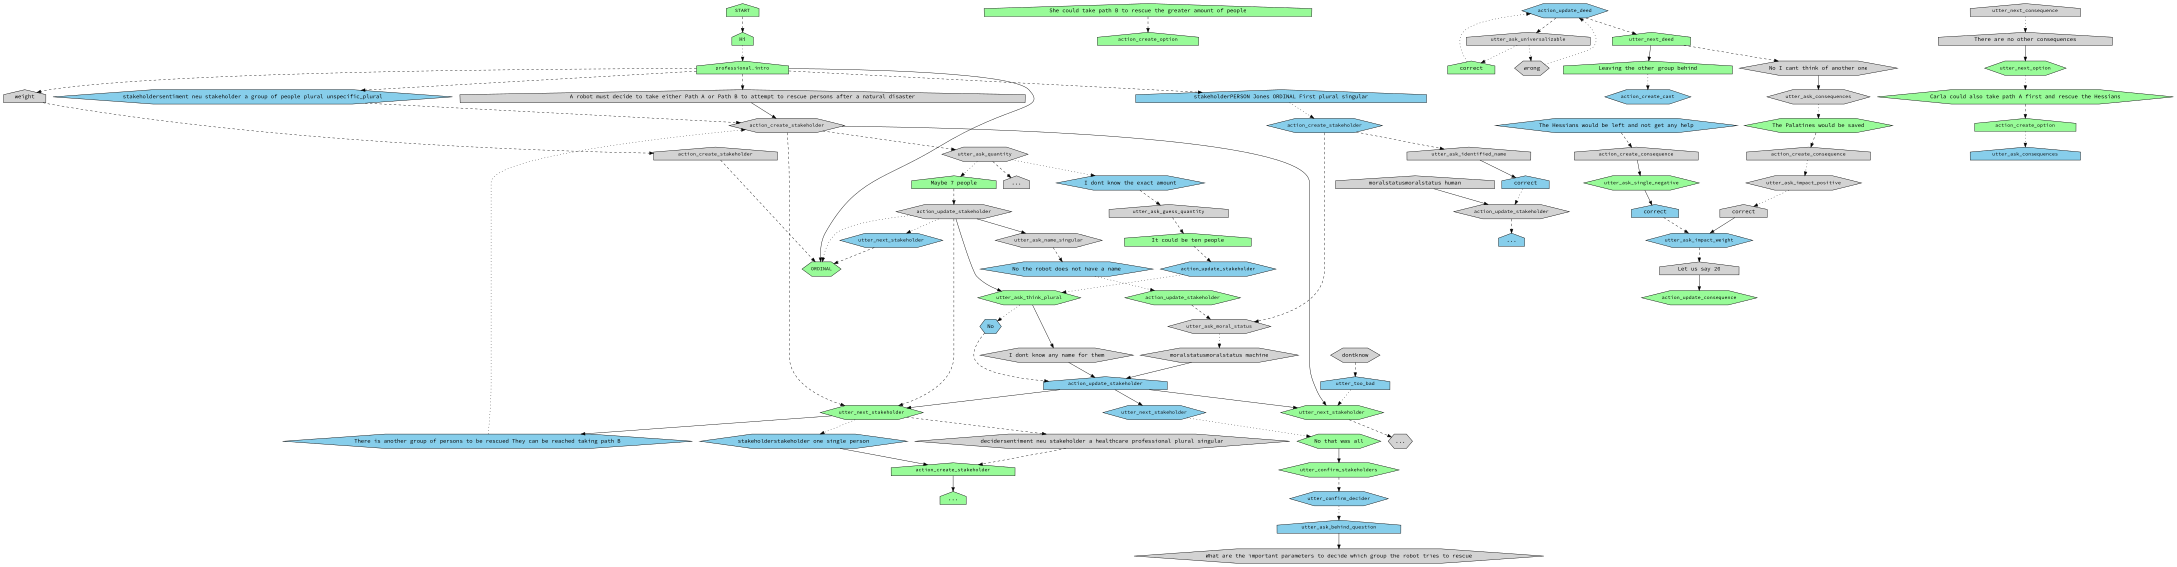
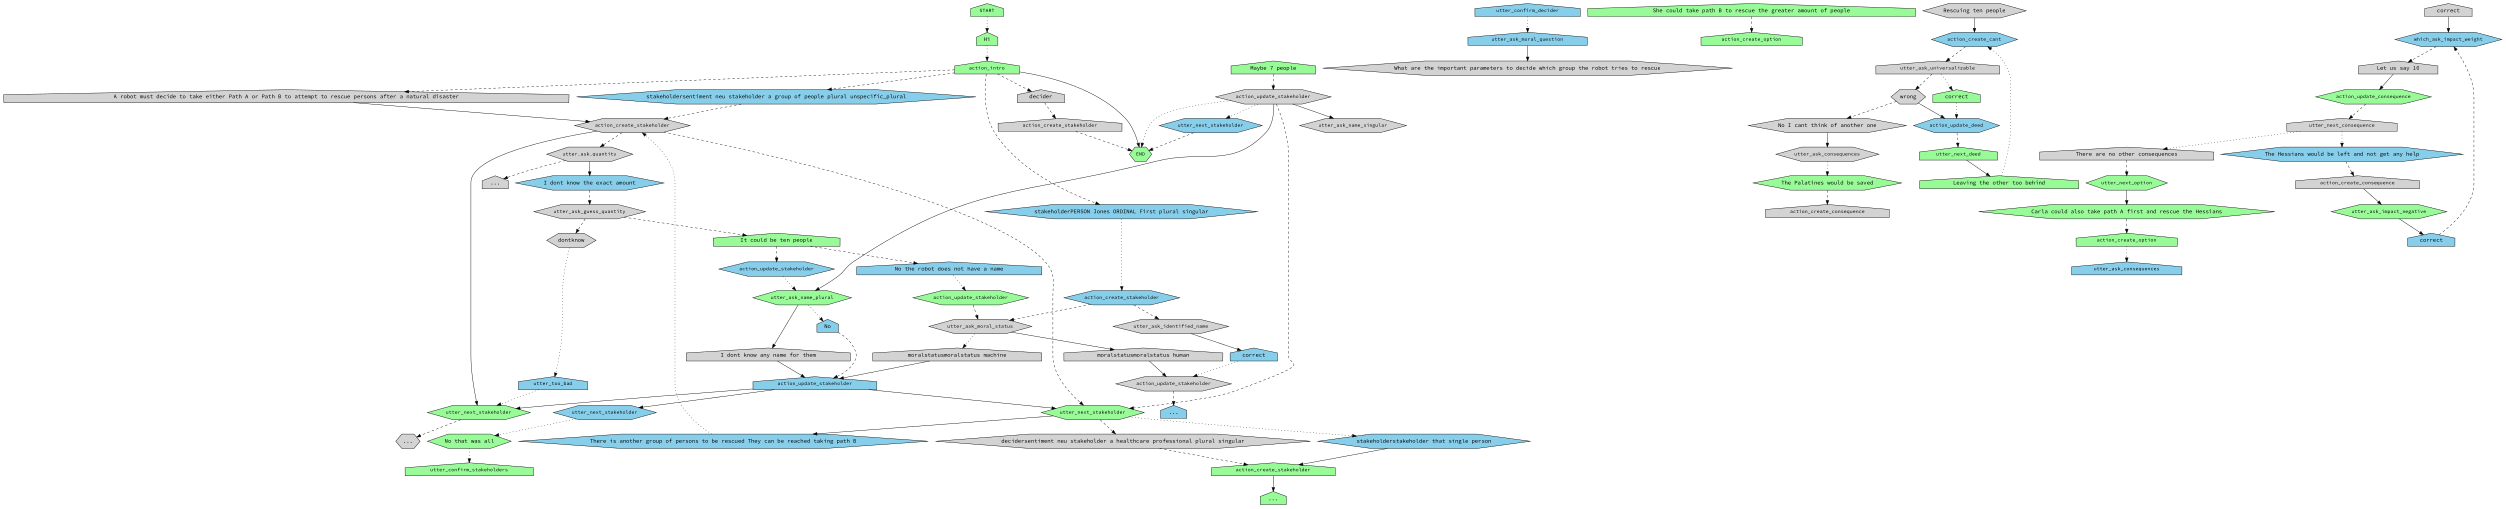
  digraph {
    fontname="Source Code Pro"
    node [fillcolor=lightgrey fontname="Source Code Pro" fontsize=12 shape=hexagon style=filled]
    edge [fontname="Source Code Pro" style=dashed]
    n1 [fillcolor=palegreen label=START shape=house]
    n2 [fillcolor=palegreen label=Hi shape=house fontsize=""]
-   n3 [fillcolor=palegreen label=professional_intro shape=house]
-   n4 [fillcolor=palegreen label=ORDINAL]
+   n3 [fillcolor=palegreen label=action_intro shape=house]
+   n4 [fillcolor=palegreen label=END]
    n5 [fillcolor=skyblue label="stakeholdersentiment neu stakeholder a group of people plural unspecific_plural" fontsize=""]
    n6 [label="A robot must decide to take either Path A or Path B to attempt to rescue persons after a natural disaster" shape=house fontsize=""]
-   n7 [fillcolor=skyblue label="stakeholderPERSON Jones ORDINAL First plural singular" shape=house fontsize=""]
-   n8 [label=weight shape=house fontsize=""]
+   n7 [fillcolor=skyblue label="stakeholderPERSON Jones ORDINAL First plural singular" fontsize=""]
+   n8 [label=decider shape=house fontsize=""]
    n9 [label=action_create_stakeholder]
    n10 [fillcolor=skyblue label=action_create_stakeholder]
    n11 [label=action_create_stakeholder shape=house]
    n12 [fillcolor=palegreen label=utter_next_stakeholder]
    n13 [label=utter_ask_quantity]
    n14 [fillcolor=palegreen label=utter_next_stakeholder]
-   n15 [fillcolor=skyblue label="stakeholderstakeholder one single person" fontsize=""]
+   n15 [fillcolor=skyblue label="stakeholderstakeholder that single person" fontsize=""]
    n16 [label="decidersentiment neu stakeholder a healthcare professional plural singular" fontsize=""]
    n17 [fillcolor=skyblue label="There is another group of persons to be rescued They can be reached taking path B" fontsize=""]
    n18 [label="..." shape=house fontsize=""]
    n19 [fillcolor=palegreen label="Maybe 7 people" shape=house fontsize=""]
    n20 [fillcolor=skyblue label="I dont know the exact amount" fontsize=""]
    n21 [label="..." fontsize=""]
    n22 [fillcolor=palegreen label=action_create_stakeholder shape=house]
    n23 [fillcolor=palegreen label="..." shape=house fontsize=""]
    n24 [label=action_update_stakeholder]
-   n25 [label=utter_ask_guess_quantity shape=house]
+   n25 [label=utter_ask_guess_quantity]
    n26 [fillcolor=skyblue label=utter_next_stakeholder]
-   n27 [fillcolor=palegreen label=utter_ask_think_plural]
+   n27 [fillcolor=palegreen label=utter_ask_name_plural]
    n28 [label=utter_ask_name_singular]
-   n29 [label="I dont know any name for them" fontsize=""]
-   n30 [fillcolor=skyblue label=No fontsize=""]
-   n31 [fillcolor=skyblue label="No the robot does not have a name" fontsize=""]
+   n29 [label="I dont know any name for them" shape=house fontsize=""]
+   n30 [fillcolor=skyblue label=No shape=house fontsize=""]
+   n31 [fillcolor=skyblue label="No the robot does not have a name" shape=house fontsize=""]
    n32 [label=dontknow fontsize=""]
    n33 [fillcolor=palegreen label="It could be ten people" shape=house fontsize=""]
    n34 [fillcolor=skyblue label=utter_too_bad shape=house]
    n35 [fillcolor=skyblue label=action_update_stakeholder]
    n36 [fillcolor=skyblue label=action_update_stakeholder shape=house]
    n37 [fillcolor=skyblue label=utter_next_stakeholder]
    n38 [fillcolor=palegreen label="No that was all" fontsize=""]
    n39 [label=utter_ask_moral_status]
-   n40 [label=utter_ask_identified_name shape=house]
+   n40 [label=utter_ask_identified_name]
    n41 [label="moralstatusmoralstatus human" shape=house fontsize=""]
-   n42 [label="moralstatusmoralstatus machine" fontsize=""]
+   n42 [label="moralstatusmoralstatus machine" shape=house fontsize=""]
    n43 [fillcolor=skyblue label=correct shape=house fontsize=""]
    n44 [label=action_update_stakeholder]
    n45 [fillcolor=skyblue label="..." shape=house fontsize=""]
    n46 [fillcolor=palegreen label=action_update_stakeholder]
-   n47 [fillcolor=palegreen label=utter_confirm_stakeholders]
-   n48 [fillcolor=skyblue label=utter_confirm_decider]
-   n49 [fillcolor=skyblue label=utter_ask_behind_question shape=house]
+   n47 [fillcolor=palegreen label=utter_confirm_stakeholders shape=house]
+   n48 [fillcolor=skyblue label=utter_confirm_decider shape=house]
+   n49 [fillcolor=skyblue label=utter_ask_moral_question shape=house]
    n50 [label="What are the important parameters to decide which group the robot tries to rescue" fontsize=""]
    n51 [fillcolor=palegreen label="She could take path B to rescue the greater amount of people" shape=house fontsize=""]
    n52 [fillcolor=palegreen label=action_create_option shape=house]
+   n53 [label="Rescuing ten people" fontsize=""]
    n54 [fillcolor=skyblue label=action_create_cant]
    n55 [label=utter_ask_universalizable shape=house]
    n56 [fillcolor=palegreen label=correct shape=house fontsize=""]
    n57 [label=wrong fontsize=""]
    n58 [fillcolor=skyblue label=action_update_deed]
    n59 [fillcolor=palegreen label=utter_next_deed shape=house]
-   n60 [fillcolor=palegreen label="Leaving the other group behind" shape=house fontsize=""]
+   n60 [fillcolor=palegreen label="Leaving the other too behind" shape=house fontsize=""]
    n61 [label="No I cant think of another one" fontsize=""]
    n62 [label=utter_ask_consequences]
    n63 [fillcolor=palegreen label="The Palatines would be saved" fontsize=""]
    n64 [label=action_create_consequence shape=house]
-   n65 [label=utter_ask_impact_positive]
    n66 [label=correct shape=house fontsize=""]
-   n67 [fillcolor=skyblue label=utter_ask_impact_weight]
-   n68 [label="Let us say 20" shape=house fontsize=""]
+   n67 [fillcolor=skyblue label=which_ask_impact_weight]
+   n68 [label="Let us say 10" shape=house fontsize=""]
    n69 [fillcolor=palegreen label=action_update_consequence]
    n70 [label=utter_next_consequence shape=house]
    n71 [fillcolor=skyblue label="The Hessians would be left and not get any help" fontsize=""]
    n72 [label="There are no other consequences" shape=house fontsize=""]
    n73 [label=action_create_consequence shape=house]
    n74 [fillcolor=palegreen label=utter_next_option]
-   n75 [fillcolor=palegreen label=utter_ask_single_negative]
+   n75 [fillcolor=palegreen label=utter_ask_impact_negative]
    n76 [fillcolor=skyblue label=correct shape=house fontsize=""]
    n77 [fillcolor=palegreen label="Carla could also take path A first and rescue the Hessians" fontsize=""]
    n78 [fillcolor=palegreen label=action_create_option shape=house]
    n79 [fillcolor=skyblue label=utter_ask_consequences shape=house]
-   n1 -> n2
+   n1 -> n2 [style=dotted]
    n2 -> n3 [style=dotted]
    n3 -> n4 [style=solid]
    n3 -> n5
    n3 -> n6
    n3 -> n7
    n3 -> n8
    n5 -> n9
    n6 -> n9 [style=solid]
    n7 -> n10 [style=dotted]
    n8 -> n11
    n9 -> n12
    n9 -> n13
    n9 -> n14 [style=solid]
    n10 -> n39
    n10 -> n40
    n11 -> n4
    n12 -> n15 [style=dotted]
    n12 -> n16
    n12 -> n17 [style=solid]
    n13 -> n18
-   n13 -> n19 [style=dotted]
-   n13 -> n20 [style=dotted]
+   n13 -> n20 [style=solid]
    n14 -> n21
    n15 -> n22 [style=solid]
    n16 -> n22
    n17 -> n9 [style=dotted]
    n19 -> n24
    n20 -> n25
    n22 -> n23 [style=solid]
    n24 -> n4 [style=dotted]
    n24 -> n12
    n24 -> n26 [style=dotted]
    n24 -> n27 [style=solid]
    n24 -> n28 [style=solid]
+   n25 -> n32
    n25 -> n33
    n26 -> n4
    n27 -> n29 [style=solid]
    n27 -> n30 [style=dotted]
-   n28 -> n31
+   n33 -> n31
    n29 -> n36 [style=solid]
    n30 -> n36
    n31 -> n46 [style=dotted]
-   n32 -> n34
+   n32 -> n34 [style=dotted]
    n33 -> n35
    n34 -> n14 [style=dotted]
    n35 -> n27 [style=dotted]
    n36 -> n12 [style=solid]
    n36 -> n14 [style=solid]
    n36 -> n37 [style=solid]
    n37 -> n38 [style=dotted]
-   n38 -> n47 [style=solid]
+   n38 -> n47 [style=dotted]
+   n39 -> n41 [style=solid]
    n39 -> n42 [style=dotted]
    n40 -> n43 [style=solid]
    n41 -> n44 [style=solid]
    n42 -> n36 [style=solid]
    n43 -> n44 [style=dotted]
    n44 -> n45
    n46 -> n39
-   n47 -> n48
    n48 -> n49 [style=dotted]
    n49 -> n50 [style=solid]
    n51 -> n52
-   n58 -> n55
+   n53 -> n54 [style=solid]
+   n54 -> n55
    n55 -> n56 [style=dotted]
-   n55 -> n57 [style=dotted]
+   n55 -> n57
    n56 -> n58 [style=dotted]
-   n57 -> n58 [style=dotted]
+   n57 -> n58 [style=solid]
    n58 -> n59
    n59 -> n60 [style=solid]
-   n59 -> n61
+   n57 -> n61
    n60 -> n54 [style=dotted]
    n61 -> n62 [style=solid]
    n62 -> n63 [style=dotted]
    n63 -> n64
-   n64 -> n65 [style=dotted]
-   n65 -> n66 [style=dotted]
    n66 -> n67 [style=solid]
    n67 -> n68
    n68 -> n69 [style=solid]
+   n69 -> n70
+   n70 -> n71 [style=dotted]
    n70 -> n72 [style=dotted]
    n71 -> n73
-   n72 -> n74 [style=solid]
+   n72 -> n74
    n73 -> n75 [style=solid]
-   n74 -> n77 [style=dotted]
+   n74 -> n77 [style=solid]
    n75 -> n76 [style=solid]
    n76 -> n67
    n77 -> n78
    n78 -> n79 [style=dotted]
  }
